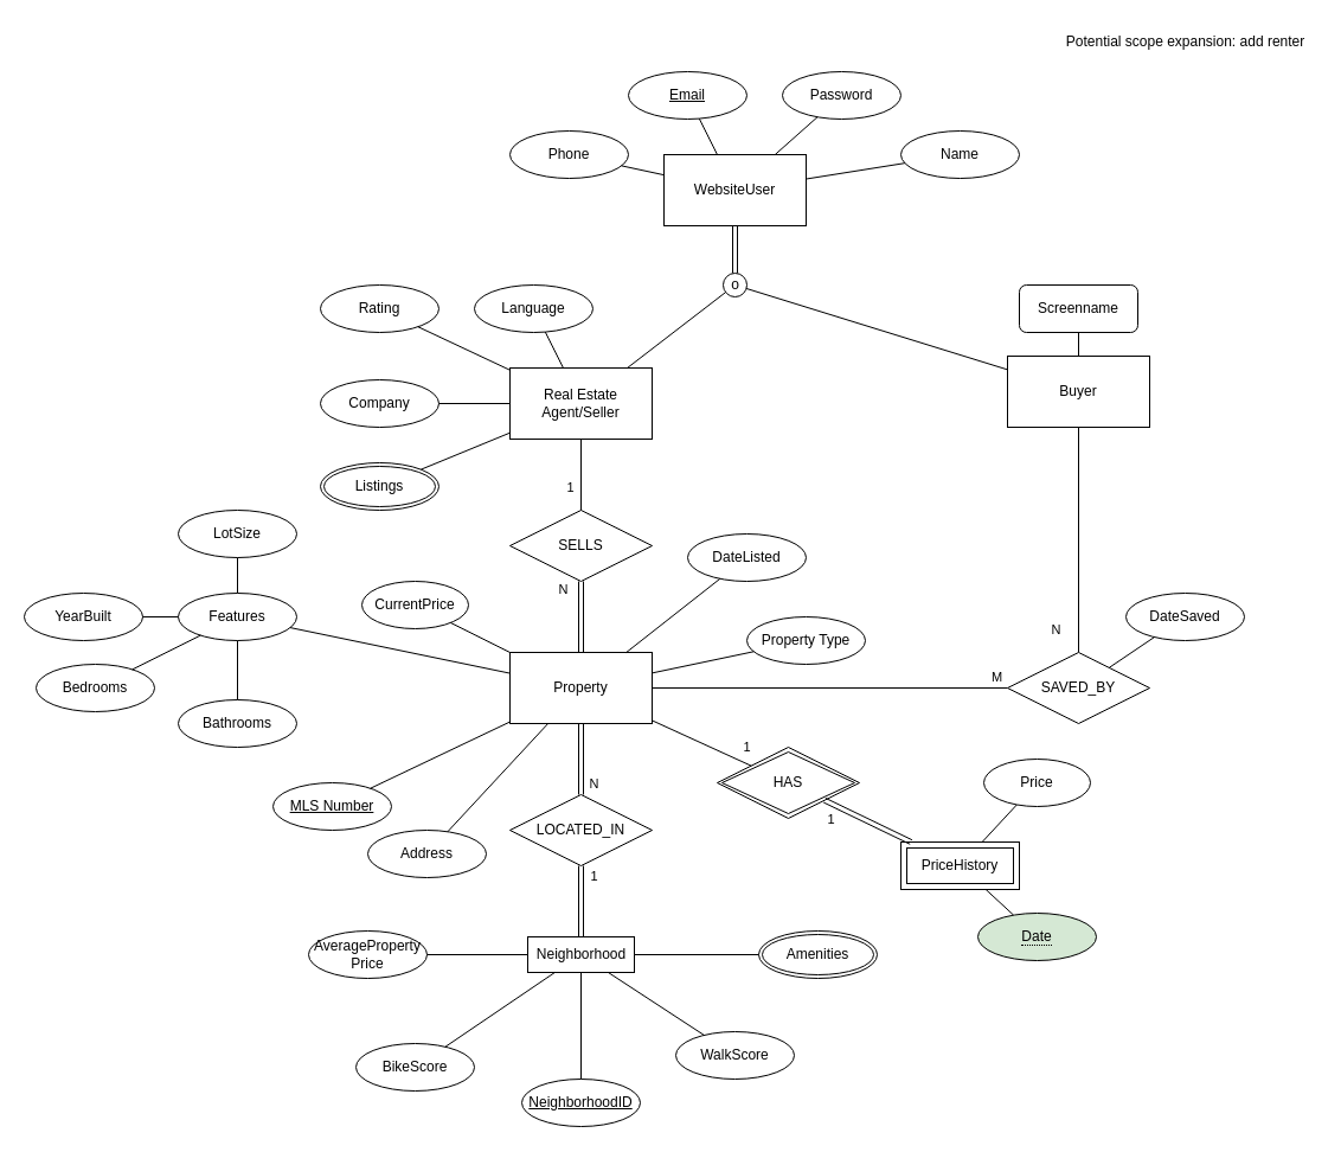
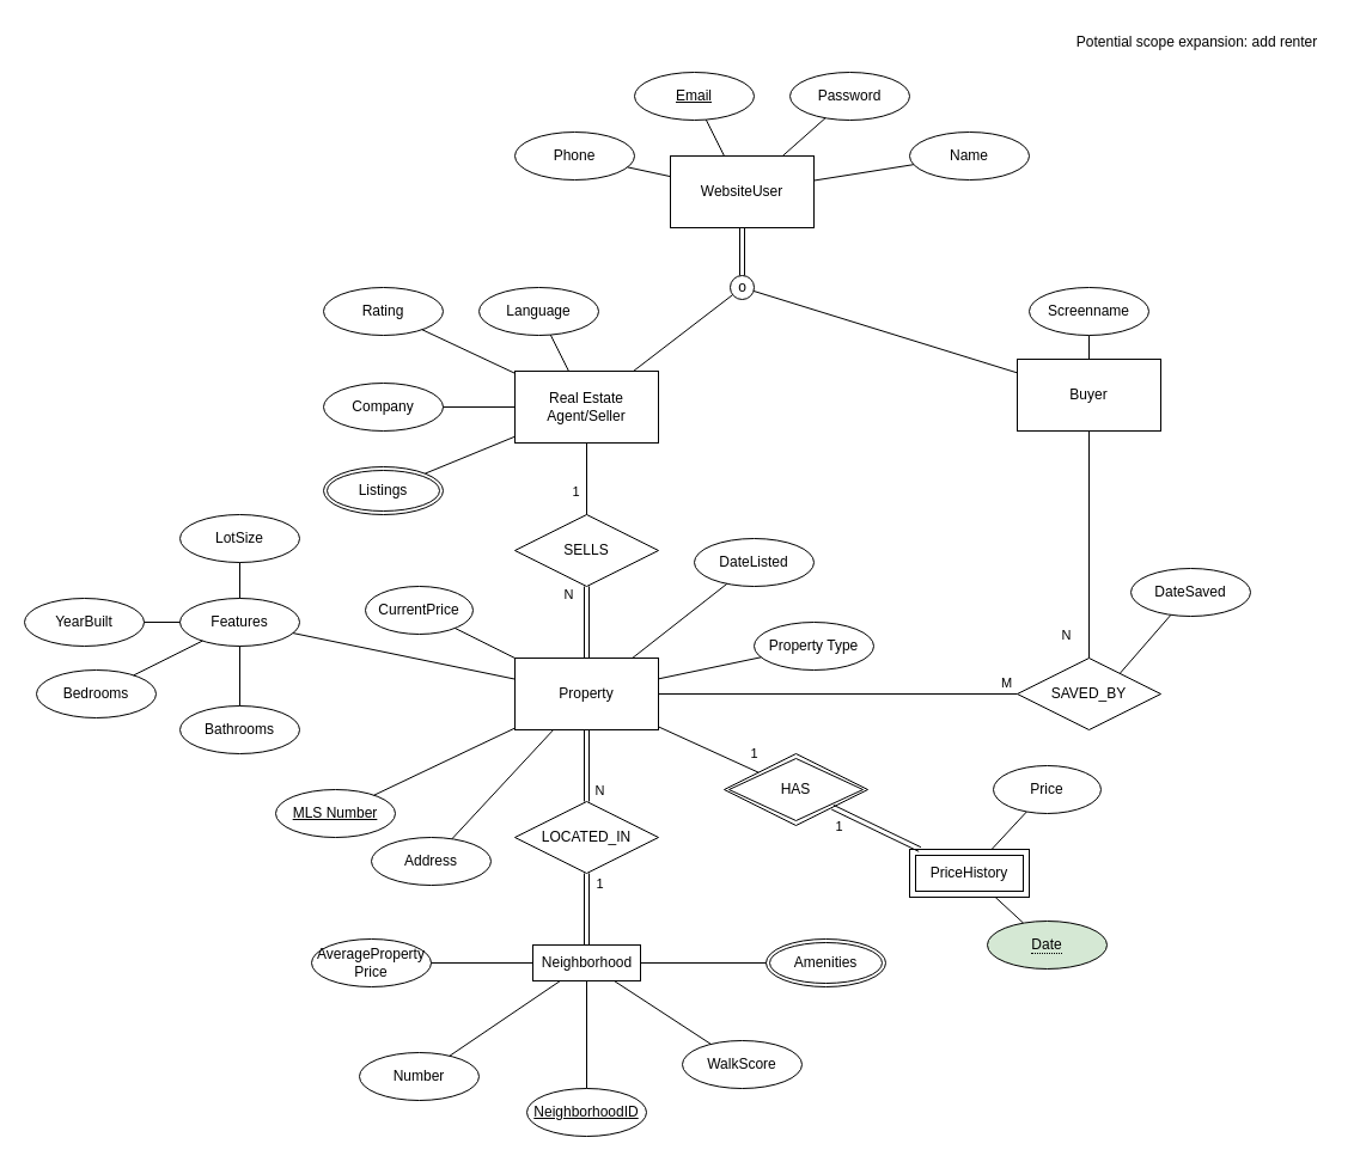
  <mxCell id="0" />
  <mxCell id="1" parent="0" />
  <mxCell id="2" value="WebsiteUser" style="rounded=0;whiteSpace=wrap;html=1;" parent="1" vertex="1"><mxGeometry x="560" y="130" width="120" height="60" as="geometry" /></mxCell>
  <mxCell id="3" value="Real Estate Agent/Seller" style="rounded=0;whiteSpace=wrap;html=1;" parent="1" vertex="1"><mxGeometry x="430" y="310" width="120" height="60" as="geometry" /></mxCell>
  <mxCell id="4" value="Buyer" style="rounded=0;whiteSpace=wrap;html=1;" parent="1" vertex="1"><mxGeometry x="850" y="300" width="120" height="60" as="geometry" /></mxCell>
  <mxCell id="5" value="Property" style="rounded=0;whiteSpace=wrap;html=1;" parent="1" vertex="1"><mxGeometry x="430" y="550" width="120" height="60" as="geometry" /></mxCell>
  <mxCell id="6" value="AverageProperty Price" style="ellipse;whiteSpace=wrap;html=1;align=center;" parent="1" vertex="1"><mxGeometry x="260" y="785" width="100" height="40" as="geometry" /></mxCell>
  <mxCell id="7" value="WalkScore" style="ellipse;whiteSpace=wrap;html=1;align=center;" parent="1" vertex="1"><mxGeometry x="570" y="870" width="100" height="40" as="geometry" /></mxCell>
  <mxCell id="8" value="PriceHistory" style="shape=ext;margin=3;double=1;whiteSpace=wrap;html=1;align=center;" parent="1" vertex="1"><mxGeometry x="760" y="710" width="100" height="40" as="geometry" /></mxCell>
  <mxCell id="9" value="MLS Number" style="ellipse;whiteSpace=wrap;html=1;align=center;fontStyle=4;" parent="1" vertex="1"><mxGeometry x="230" y="660" width="100" height="40" as="geometry" /></mxCell>
  <mxCell id="10" value="Property Type" style="ellipse;whiteSpace=wrap;html=1;align=center;" parent="1" vertex="1"><mxGeometry x="630" y="520" width="100" height="40" as="geometry" /></mxCell>
  <mxCell id="11" value="" style="shape=link;html=1;rounded=0;" parent="1" source="2" edge="1"><mxGeometry relative="1" as="geometry"><mxPoint x="640" y="240" as="sourcePoint" /><mxPoint x="620" y="230" as="targetPoint" /></mxGeometry></mxCell>
  <mxCell id="12" value="o" style="shape=ellipse;html=1;dashed=0;whitespace=wrap;aspect=fixed;perimeter=ellipsePerimeter;" parent="1" vertex="1"><mxGeometry x="610" y="230" width="20" height="20" as="geometry" /></mxCell>
  <mxCell id="13" value="" style="endArrow=none;html=1;rounded=0;" parent="1" source="3" target="12" edge="1"><mxGeometry relative="1" as="geometry"><mxPoint x="510" y="270" as="sourcePoint" /><mxPoint x="670" y="270" as="targetPoint" /></mxGeometry></mxCell>
  <mxCell id="14" value="" style="endArrow=none;html=1;rounded=0;" parent="1" source="4" target="12" edge="1"><mxGeometry relative="1" as="geometry"><mxPoint x="820" y="330" as="sourcePoint" /><mxPoint x="622.082" y="256.107" as="targetPoint" /></mxGeometry></mxCell>
  <mxCell id="15" value="SELLS" style="shape=rhombus;perimeter=rhombusPerimeter;whiteSpace=wrap;html=1;align=center;" parent="1" vertex="1"><mxGeometry x="430" y="430" width="120" height="60" as="geometry" /></mxCell>
  <mxCell id="16" value="" style="endArrow=none;html=1;rounded=0;" parent="1" source="15" target="3" edge="1"><mxGeometry relative="1" as="geometry"><mxPoint x="539" y="320" as="sourcePoint" /><mxPoint x="622.074" y="256.097" as="targetPoint" /></mxGeometry></mxCell>
  <mxCell id="17" value="1" style="edgeLabel;html=1;align=center;verticalAlign=middle;resizable=0;points=[];" parent="16" vertex="1" connectable="0"><mxGeometry x="0.567" relative="1" as="geometry"><mxPoint x="-10" y="27" as="offset" /></mxGeometry></mxCell>
  <mxCell id="18" value="HAS" style="shape=rhombus;double=1;perimeter=rhombusPerimeter;whiteSpace=wrap;html=1;align=center;" parent="1" vertex="1"><mxGeometry x="605" y="630" width="120" height="60" as="geometry" /></mxCell>
  <mxCell id="19" value="" style="endArrow=none;html=1;rounded=0;shape=link;" parent="1" source="77" target="5" edge="1"><mxGeometry relative="1" as="geometry"><mxPoint x="490" y="670" as="sourcePoint" /><mxPoint x="500" y="560" as="targetPoint" /></mxGeometry></mxCell>
  <mxCell id="20" value="N" style="edgeLabel;html=1;align=center;verticalAlign=middle;resizable=0;points=[];" parent="19" vertex="1" connectable="0"><mxGeometry x="-0.6" y="-6" relative="1" as="geometry"><mxPoint x="4" y="2" as="offset" /></mxGeometry></mxCell>
  <mxCell id="21" value="" style="endArrow=none;html=1;rounded=0;shape=link;" parent="1" source="8" target="18" edge="1"><mxGeometry relative="1" as="geometry"><mxPoint x="520" y="520" as="sourcePoint" /><mxPoint x="520" y="580" as="targetPoint" /></mxGeometry></mxCell>
  <mxCell id="22" value="1" style="edgeLabel;html=1;align=center;verticalAlign=middle;resizable=0;points=[];" parent="21" vertex="1" connectable="0"><mxGeometry x="0.634" relative="1" as="geometry"><mxPoint x="-9" y="9" as="offset" /></mxGeometry></mxCell>
  <mxCell id="23" value="" style="endArrow=none;html=1;rounded=0;shape=link;" parent="1" source="76" target="77" edge="1"><mxGeometry relative="1" as="geometry"><mxPoint x="490" y="820" as="sourcePoint" /><mxPoint x="490" y="730" as="targetPoint" /></mxGeometry></mxCell>
  <mxCell id="24" value="1" style="edgeLabel;html=1;align=center;verticalAlign=middle;resizable=0;points=[];" parent="23" vertex="1" connectable="0"><mxGeometry x="0.571" y="2" relative="1" as="geometry"><mxPoint x="12" y="-5" as="offset" /></mxGeometry></mxCell>
  <mxCell id="25" value="Amenities" style="ellipse;shape=doubleEllipse;margin=3;whiteSpace=wrap;html=1;align=center;" parent="1" vertex="1"><mxGeometry x="640" y="785" width="100" height="40" as="geometry" /></mxCell>
  <mxCell id="26" value="&lt;u&gt;Email&lt;/u&gt;" style="ellipse;whiteSpace=wrap;html=1;align=center;" parent="1" vertex="1"><mxGeometry x="530" y="60" width="100" height="40" as="geometry" /></mxCell>
  <mxCell id="27" value="Password" style="ellipse;whiteSpace=wrap;html=1;align=center;" parent="1" vertex="1"><mxGeometry x="660" y="60" width="100" height="40" as="geometry" /></mxCell>
  <mxCell id="28" value="Name" style="ellipse;whiteSpace=wrap;html=1;align=center;" parent="1" vertex="1"><mxGeometry x="760" y="110" width="100" height="40" as="geometry" /></mxCell>
  <mxCell id="29" value="Phone" style="ellipse;whiteSpace=wrap;html=1;align=center;" parent="1" vertex="1"><mxGeometry x="430" y="110" width="100" height="40" as="geometry" /></mxCell>
  <mxCell id="30" value="" style="endArrow=none;html=1;rounded=0;" parent="1" target="4" edge="1"><mxGeometry relative="1" as="geometry"><mxPoint x="910" y="550" as="sourcePoint" /><mxPoint x="580" y="610" as="targetPoint" /></mxGeometry></mxCell>
  <mxCell id="31" value="N" style="edgeLabel;html=1;align=center;verticalAlign=middle;resizable=0;points=[];" parent="30" vertex="1" connectable="0"><mxGeometry x="-0.494" y="-1" relative="1" as="geometry"><mxPoint x="-21" y="28" as="offset" /></mxGeometry></mxCell>
  <mxCell id="32" style="rounded=0;orthogonalLoop=1;jettySize=auto;html=1;endArrow=none;endFill=0;startArrow=none;startFill=0;" parent="1" source="33" target="4" edge="1"><mxGeometry relative="1" as="geometry" /></mxCell>
- <mxCell id="33" value="Screenname" style="whiteSpace=wrap;html=1;align=center;rounded=1;" parent="1" vertex="1"><mxGeometry x="860" y="240" width="100" height="40" as="geometry" /></mxCell>
+ <mxCell id="33" value="Screenname" style="ellipse;whiteSpace=wrap;html=1;align=center;" parent="1" vertex="1"><mxGeometry x="860" y="240" width="100" height="40" as="geometry" /></mxCell>
  <mxCell id="34" value="Listings" style="ellipse;shape=doubleEllipse;margin=3;whiteSpace=wrap;html=1;align=center;" parent="1" vertex="1"><mxGeometry x="270" y="390" width="100" height="40" as="geometry" /></mxCell>
- <mxCell id="35" value="DateSaved" style="ellipse;whiteSpace=wrap;html=1;align=center;" parent="1" vertex="1"><mxGeometry x="950" y="500" width="100" height="40" as="geometry" /></mxCell>
+ <mxCell id="35" value="DateSaved" style="ellipse;whiteSpace=wrap;html=1;align=center;" parent="1" vertex="1"><mxGeometry x="945" y="475" width="100" height="40" as="geometry" /></mxCell>
  <mxCell id="36" style="rounded=0;orthogonalLoop=1;jettySize=auto;html=1;endArrow=none;endFill=0;startArrow=none;startFill=0;" parent="1" target="35" edge="1"><mxGeometry relative="1" as="geometry"><mxPoint x="935.753" y="562.876" as="sourcePoint" /><mxPoint x="767.143" y="320" as="targetPoint" /></mxGeometry></mxCell>
  <mxCell id="37" value="Features" style="ellipse;whiteSpace=wrap;html=1;align=center;" parent="1" vertex="1"><mxGeometry x="150" y="500" width="100" height="40" as="geometry" /></mxCell>
  <mxCell id="38" value="Bedrooms&lt;span style=&quot;color: rgba(0, 0, 0, 0); font-family: monospace; font-size: 0px; text-align: start;&quot;&gt;%3CmxGraphModel%3E%3Croot%3E%3CmxCell%20id%3D%220%22%2F%3E%3CmxCell%20id%3D%221%22%20parent%3D%220%22%2F%3E%3CmxCell%20id%3D%222%22%20value%3D%22Rooms%22%20style%3D%22ellipse%3BwhiteSpace%3Dwrap%3Bhtml%3D1%3Balign%3Dcenter%3B%22%20vertex%3D%221%22%20parent%3D%221%22%3E%3CmxGeometry%20x%3D%2230%22%20y%3D%22630%22%20width%3D%22100%22%20height%3D%2240%22%20as%3D%22geometry%22%2F%3E%3C%2FmxCell%3E%3C%2Froot%3E%3C%2FmxGraphModel%3E&lt;/span&gt;" style="ellipse;whiteSpace=wrap;html=1;align=center;" parent="1" vertex="1"><mxGeometry x="30" y="560" width="100" height="40" as="geometry" /></mxCell>
  <mxCell id="39" value="Bathrooms" style="ellipse;whiteSpace=wrap;html=1;align=center;" parent="1" vertex="1"><mxGeometry x="150" y="590" width="100" height="40" as="geometry" /></mxCell>
  <mxCell id="40" value="" style="endArrow=none;html=1;rounded=0;" parent="1" source="37" target="5" edge="1"><mxGeometry relative="1" as="geometry"><mxPoint x="500" y="680" as="sourcePoint" /><mxPoint x="500" y="620" as="targetPoint" /></mxGeometry></mxCell>
  <mxCell id="41" value="" style="endArrow=none;html=1;rounded=0;" parent="1" source="39" target="37" edge="1"><mxGeometry relative="1" as="geometry"><mxPoint x="230" y="530" as="sourcePoint" /><mxPoint x="230" y="470" as="targetPoint" /></mxGeometry></mxCell>
  <mxCell id="42" value="" style="endArrow=none;html=1;rounded=0;" parent="1" source="38" target="37" edge="1"><mxGeometry relative="1" as="geometry"><mxPoint x="240" y="540" as="sourcePoint" /><mxPoint x="240" y="480" as="targetPoint" /></mxGeometry></mxCell>
  <mxCell id="43" value="DateListed" style="ellipse;whiteSpace=wrap;html=1;align=center;" parent="1" vertex="1"><mxGeometry x="580" y="450" width="100" height="40" as="geometry" /></mxCell>
  <mxCell id="44" value="Company" style="ellipse;whiteSpace=wrap;html=1;align=center;" parent="1" vertex="1"><mxGeometry x="270" y="320" width="100" height="40" as="geometry" /></mxCell>
  <mxCell id="45" value="Rating" style="ellipse;whiteSpace=wrap;html=1;align=center;" parent="1" vertex="1"><mxGeometry x="270" y="240" width="100" height="40" as="geometry" /></mxCell>
  <mxCell id="46" value="Language" style="ellipse;whiteSpace=wrap;html=1;align=center;" parent="1" vertex="1"><mxGeometry x="400" y="240" width="100" height="40" as="geometry" /></mxCell>
  <mxCell id="47" value="Potential scope expansion: add renter" style="text;html=1;align=center;verticalAlign=middle;resizable=0;points=[];autosize=1;strokeColor=none;fillColor=none;" parent="1" vertex="1"><mxGeometry x="890" width="220" height="30" as="geometry" y="20" /></mxCell>
  <mxCell id="48" value="" style="endArrow=none;html=1;rounded=0;" parent="1" source="8" target="72" edge="1"><mxGeometry relative="1" as="geometry"><mxPoint x="778.571" y="720" as="sourcePoint" /><mxPoint x="910" y="730" as="targetPoint" /></mxGeometry></mxCell>
  <mxCell id="49" value="" style="endArrow=none;html=1;rounded=0;" parent="1" edge="1"><mxGeometry relative="1" as="geometry"><mxPoint x="490" y="820" as="sourcePoint" /><mxPoint x="490" y="910" as="targetPoint" /></mxGeometry></mxCell>
  <mxCell id="50" value="" style="endArrow=none;html=1;rounded=0;" parent="1" source="76" target="25" edge="1"><mxGeometry relative="1" as="geometry"><mxPoint x="540" y="818.168" as="sourcePoint" /><mxPoint x="933.958" y="683.862" as="targetPoint" /></mxGeometry></mxCell>
  <mxCell id="51" value="" style="endArrow=none;html=1;rounded=0;" parent="1" source="76" target="7" edge="1"><mxGeometry relative="1" as="geometry"><mxPoint x="510" y="820" as="sourcePoint" /><mxPoint x="630.699" y="845.448" as="targetPoint" /></mxGeometry></mxCell>
  <mxCell id="52" value="" style="endArrow=none;html=1;rounded=0;" parent="1" source="76" target="6" edge="1"><mxGeometry relative="1" as="geometry"><mxPoint x="440" y="813.912" as="sourcePoint" /><mxPoint x="650.699" y="865.448" as="targetPoint" /></mxGeometry></mxCell>
  <mxCell id="53" value="" style="endArrow=none;html=1;rounded=0;" parent="1" source="3" target="46" edge="1"><mxGeometry relative="1" as="geometry"><mxPoint x="539" y="320" as="sourcePoint" /><mxPoint x="622.074" y="256.097" as="targetPoint" /></mxGeometry></mxCell>
  <mxCell id="54" value="" style="endArrow=none;html=1;rounded=0;" parent="1" source="3" target="45" edge="1"><mxGeometry relative="1" as="geometry"><mxPoint x="549" y="330" as="sourcePoint" /><mxPoint x="632.074" y="266.097" as="targetPoint" /></mxGeometry></mxCell>
  <mxCell id="55" value="" style="endArrow=none;html=1;rounded=0;" parent="1" source="3" target="44" edge="1"><mxGeometry relative="1" as="geometry"><mxPoint x="559" y="340" as="sourcePoint" /><mxPoint x="642.074" y="276.097" as="targetPoint" /></mxGeometry></mxCell>
  <mxCell id="56" value="" style="endArrow=none;html=1;rounded=0;" parent="1" source="3" target="34" edge="1"><mxGeometry relative="1" as="geometry"><mxPoint x="569" y="350" as="sourcePoint" /><mxPoint x="652.074" y="286.097" as="targetPoint" /></mxGeometry></mxCell>
  <mxCell id="57" value="" style="endArrow=none;html=1;rounded=0;" parent="1" source="5" target="43" edge="1"><mxGeometry relative="1" as="geometry"><mxPoint x="466.364" y="570" as="sourcePoint" /><mxPoint x="375.145" y="507.287" as="targetPoint" /></mxGeometry></mxCell>
  <mxCell id="58" value="" style="endArrow=none;html=1;rounded=0;" parent="1" source="5" target="9" edge="1"><mxGeometry relative="1" as="geometry"><mxPoint x="476.364" y="580" as="sourcePoint" /><mxPoint x="385.145" y="517.287" as="targetPoint" /></mxGeometry></mxCell>
  <mxCell id="59" value="" style="endArrow=none;html=1;rounded=0;" parent="1" source="5" target="10" edge="1"><mxGeometry relative="1" as="geometry"><mxPoint x="486.364" y="590" as="sourcePoint" /><mxPoint x="395.145" y="527.287" as="targetPoint" /></mxGeometry></mxCell>
  <mxCell id="60" value="Address" style="ellipse;whiteSpace=wrap;html=1;align=center;" parent="1" vertex="1"><mxGeometry x="310" y="700" width="100" height="40" as="geometry" /></mxCell>
  <mxCell id="61" value="" style="endArrow=none;html=1;rounded=0;" parent="1" source="60" target="5" edge="1"><mxGeometry relative="1" as="geometry"><mxPoint x="158.007" y="707.005" as="sourcePoint" /><mxPoint x="440" y="610.526" as="targetPoint" /></mxGeometry></mxCell>
  <mxCell id="62" value="LotSize" style="ellipse;whiteSpace=wrap;html=1;align=center;" parent="1" vertex="1"><mxGeometry x="150" y="430" width="100" height="40" as="geometry" /></mxCell>
  <mxCell id="63" value="YearBuilt" style="ellipse;whiteSpace=wrap;html=1;align=center;" parent="1" vertex="1"><mxGeometry x="20" y="500" width="100" height="40" as="geometry" /></mxCell>
  <mxCell id="64" value="" style="endArrow=none;html=1;rounded=0;" parent="1" source="29" target="2" edge="1"><mxGeometry relative="1" as="geometry"><mxPoint x="539.011" y="320" as="sourcePoint" /><mxPoint x="622.087" y="256.114" as="targetPoint" /></mxGeometry></mxCell>
  <mxCell id="65" value="" style="endArrow=none;html=1;rounded=0;" parent="1" source="26" target="2" edge="1"><mxGeometry relative="1" as="geometry"><mxPoint x="549.011" y="330" as="sourcePoint" /><mxPoint x="632.087" y="266.114" as="targetPoint" /></mxGeometry></mxCell>
  <mxCell id="66" value="" style="endArrow=none;html=1;rounded=0;" parent="1" source="27" target="2" edge="1"><mxGeometry relative="1" as="geometry"><mxPoint x="558.57" y="98.57" as="sourcePoint" /><mxPoint x="600" y="140" as="targetPoint" /></mxGeometry></mxCell>
  <mxCell id="67" value="" style="endArrow=none;html=1;rounded=0;" parent="1" source="28" target="2" edge="1"><mxGeometry relative="1" as="geometry"><mxPoint x="568.57" y="108.57" as="sourcePoint" /><mxPoint x="610" y="150" as="targetPoint" /></mxGeometry></mxCell>
  <mxCell id="68" value="" style="endArrow=none;html=1;rounded=0;" parent="1" source="63" target="37" edge="1"><mxGeometry relative="1" as="geometry"><mxPoint x="124.128" y="592.483" as="sourcePoint" /><mxPoint x="186.003" y="547.546" as="targetPoint" /></mxGeometry></mxCell>
  <mxCell id="69" value="" style="endArrow=none;html=1;rounded=0;" parent="1" source="62" target="37" edge="1"><mxGeometry relative="1" as="geometry"><mxPoint x="134.128" y="602.483" as="sourcePoint" /><mxPoint x="196.003" y="557.546" as="targetPoint" /></mxGeometry></mxCell>
  <mxCell id="70" value="CurrentPrice" style="ellipse;whiteSpace=wrap;html=1;align=center;" parent="1" vertex="1"><mxGeometry x="305" y="490" width="90" height="40" as="geometry" /></mxCell>
  <mxCell id="71" value="" style="endArrow=none;html=1;rounded=0;" parent="1" source="5" target="70" edge="1"><mxGeometry relative="1" as="geometry"><mxPoint x="440" y="577.033" as="sourcePoint" /><mxPoint x="355.453" y="558.761" as="targetPoint" /></mxGeometry></mxCell>
  <mxCell id="72" value="Price" style="ellipse;whiteSpace=wrap;html=1;align=center;" parent="1" vertex="1"><mxGeometry x="830" y="640" width="90" height="40" as="geometry" /></mxCell>
  <mxCell id="73" value="" style="endArrow=none;html=1;rounded=0;" parent="1" source="8" target="74" edge="1"><mxGeometry relative="1" as="geometry"><mxPoint x="870" y="740" as="sourcePoint" /><mxPoint x="855.55" y="771.965" as="targetPoint" /></mxGeometry></mxCell>
  <mxCell id="74" value="&lt;span style=&quot;border-bottom: 1px dotted&quot;&gt;Date&lt;/span&gt;" style="ellipse;whiteSpace=wrap;html=1;align=center;fillColor=#d5e8d4;" parent="1" vertex="1"><mxGeometry x="825" y="770" width="100" height="40" as="geometry" /></mxCell>
  <mxCell id="75" value="" style="edgeStyle=none;rounded=0;orthogonalLoop=1;jettySize=auto;html=1;startArrow=none;startFill=0;endArrow=none;endFill=0;" parent="1" source="76" target="80" edge="1"><mxGeometry relative="1" as="geometry"><mxPoint x="490" y="910" as="targetPoint" /></mxGeometry></mxCell>
  <mxCell id="76" value="Neighborhood" style="html=1;" parent="1" vertex="1"><mxGeometry x="445" y="790" width="90" height="30" as="geometry" /></mxCell>
  <mxCell id="77" value="LOCATED_IN" style="shape=rhombus;perimeter=rhombusPerimeter;whiteSpace=wrap;html=1;align=center;" parent="1" vertex="1"><mxGeometry x="430" y="670" width="120" height="60" as="geometry" /></mxCell>
  <mxCell id="78" value="" style="endArrow=none;html=1;rounded=0;shape=link;" parent="1" source="5" target="15" edge="1"><mxGeometry relative="1" as="geometry"><mxPoint x="1060" y="350" as="sourcePoint" /><mxPoint x="990" y="350" as="targetPoint" /></mxGeometry></mxCell>
  <mxCell id="79" value="N" style="edgeLabel;html=1;align=center;verticalAlign=middle;resizable=0;points=[];" parent="78" vertex="1" connectable="0"><mxGeometry x="0.513" y="-1" relative="1" as="geometry"><mxPoint x="-17" y="-9" as="offset" /></mxGeometry></mxCell>
  <mxCell id="80" value="NeighborhoodID" style="ellipse;whiteSpace=wrap;html=1;align=center;fontStyle=4;" parent="1" vertex="1"><mxGeometry x="440" y="910" width="100" height="40" as="geometry" /></mxCell>
- <mxCell id="81" value="BikeScore" style="ellipse;whiteSpace=wrap;html=1;align=center;" parent="1" vertex="1"><mxGeometry x="300" y="880" width="100" height="40" as="geometry" /></mxCell>
+ <mxCell id="81" value="Number" style="ellipse;whiteSpace=wrap;html=1;align=center;" parent="1" vertex="1"><mxGeometry x="300" y="880" width="100" height="40" as="geometry" /></mxCell>
  <mxCell id="82" value="" style="endArrow=none;html=1;rounded=0;" parent="1" source="76" target="81" edge="1"><mxGeometry relative="1" as="geometry"><mxPoint x="515.652" y="830" as="sourcePoint" /><mxPoint x="600.741" y="911.543" as="targetPoint" /></mxGeometry></mxCell>
  <mxCell id="83" value="" style="endArrow=none;html=1;rounded=0;" parent="1" source="18" target="5" edge="1"><mxGeometry relative="1" as="geometry"><mxPoint x="643.657" y="655.672" as="sourcePoint" /><mxPoint x="560" y="617.429" as="targetPoint" /></mxGeometry></mxCell>
  <mxCell id="84" value="1" style="edgeLabel;html=1;align=center;verticalAlign=middle;resizable=0;points=[];" parent="83" vertex="1" connectable="0"><mxGeometry x="-0.698" relative="1" as="geometry"><mxPoint x="9" y="-10" as="offset" /></mxGeometry></mxCell>
  <mxCell id="85" value="" style="endArrow=none;html=1;rounded=0;" parent="1" target="5" edge="1"><mxGeometry relative="1" as="geometry"><mxPoint x="850" y="580" as="sourcePoint" /><mxPoint x="771.25" y="380" as="targetPoint" /></mxGeometry></mxCell>
  <mxCell id="86" value="M" style="edgeLabel;html=1;align=center;verticalAlign=middle;resizable=0;points=[];" parent="85" vertex="1" connectable="0"><mxGeometry x="-0.494" y="-1" relative="1" as="geometry"><mxPoint x="66" y="-9" as="offset" /></mxGeometry></mxCell>
  <mxCell id="87" value="SAVED_BY" style="shape=rhombus;perimeter=rhombusPerimeter;whiteSpace=wrap;html=1;align=center;" parent="1" vertex="1"><mxGeometry x="850" y="550" width="120" height="60" as="geometry" /></mxCell>
